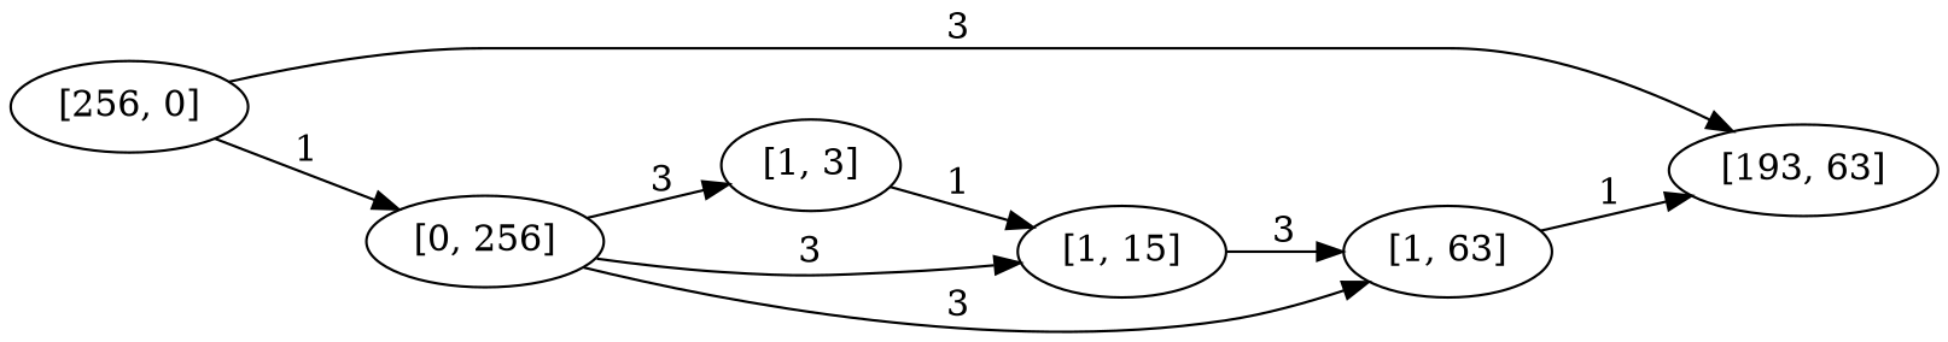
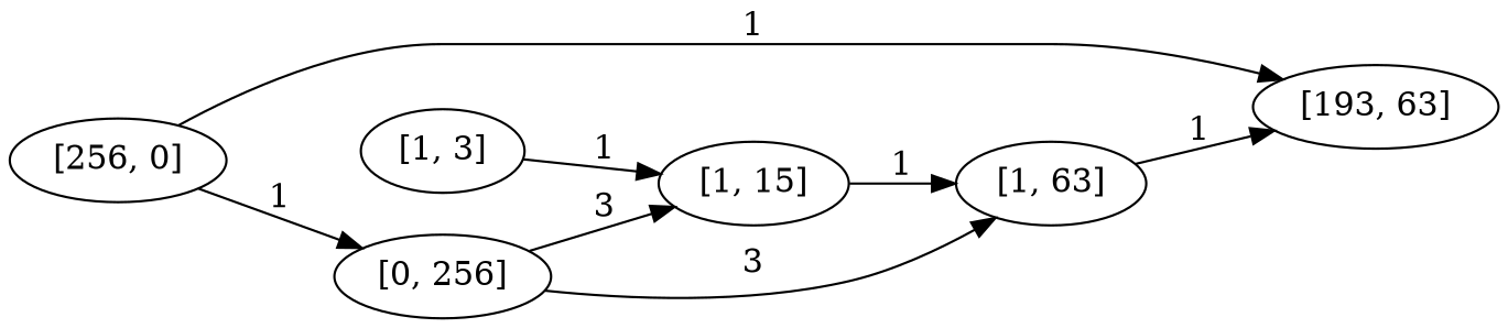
  digraph {
    ordering=out
    rankdir=LR
    node [shape=oval]
    n1 [label="[256, 0]"]
    n2 [label="[193, 63]"]
    n3 [label="[0, 256]"]
    n4 [label="[1, 3]"]
    n5 [label="[1, 15]"]
    n6 [label="[1, 63]"]
-   n1 -> n2 [label=3]
+   n1 -> n2 [label=1]
    n1 -> n3 [label=1]
-   n3 -> n4 [label=3]
    n3 -> n5 [label=3]
    n3 -> n6 [label=3]
    n4 -> n5 [label=1]
-   n5 -> n6 [label=3]
+   n5 -> n6 [label=1]
    n6 -> n2 [label=1]
  }
